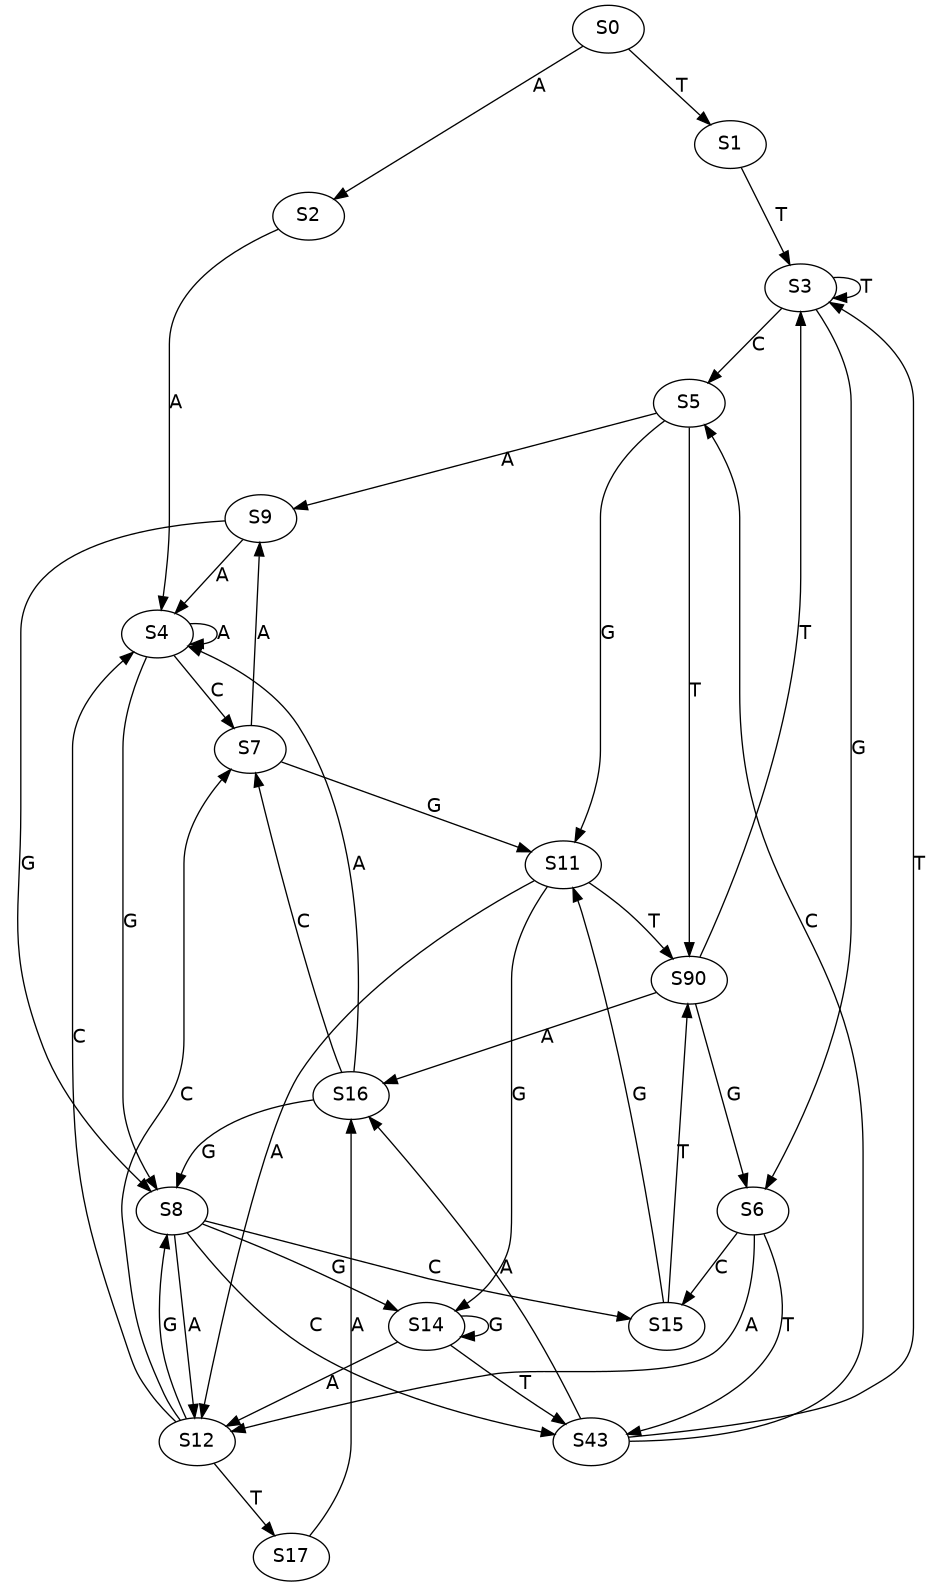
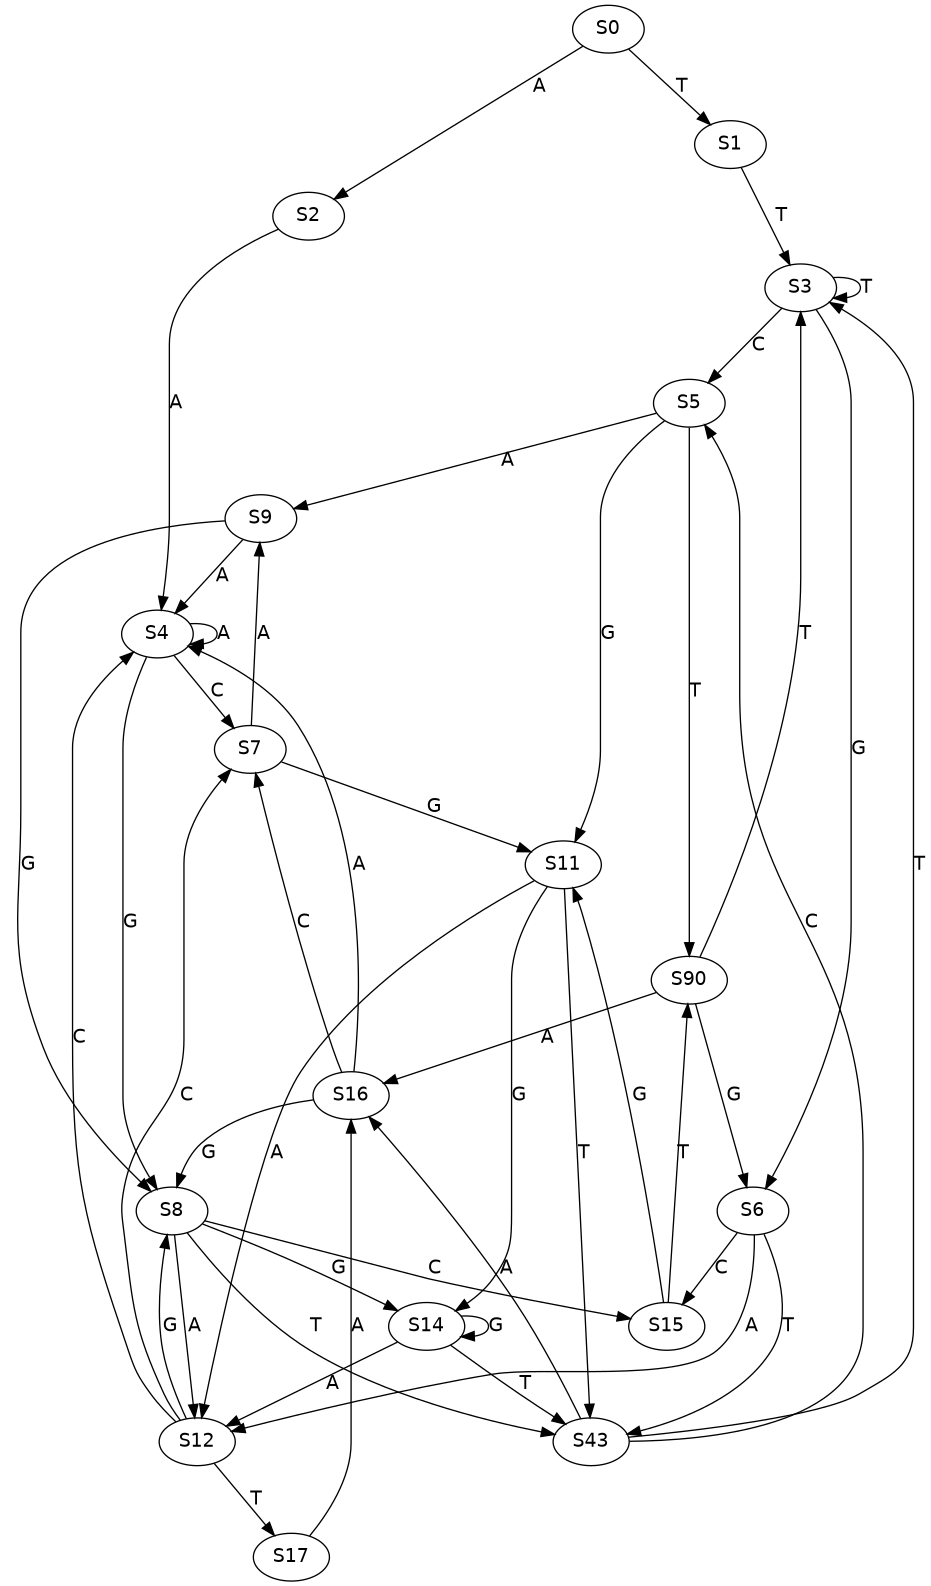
  strict digraph {
    fontname="DejaVu Sans"
    node [fontname="DejaVu Sans"]
    edge [fontname="DejaVu Sans"]
    S0
    S1
    S2
    S3
    S4
    S5
    S6
    S7
    S8
    S9
    n11 [label=S90]
    S11
    S12
    n14 [label=S43]
    S15
    S14
    S16
    S17
    S0 -> S1 [label=T]
    S0 -> S2 [label=A]
    S1 -> S3 [label=T]
    S2 -> S4 [label=A]
    S3 -> S3 [label=T]
    S3 -> S5 [label=C]
    S3 -> S6 [label=G]
    S4 -> S4 [label=A]
    S4 -> S7 [label=C]
    S4 -> S8 [label=G]
    S5 -> S9 [label=A]
    S5 -> n11 [label=T]
    S5 -> S11 [label=G]
    S6 -> S12 [label=A]
    S6 -> n14 [label=T]
    S6 -> S15 [label=C]
    S7 -> S9 [label=A]
    S7 -> S11 [label=G]
    S8 -> S12 [label=A]
-   S8 -> n14 [label=C]
+   S8 -> n14 [label=T]
    S8 -> S15 [label=C]
    S8 -> S14 [label=G]
    S9 -> S4 [label=A]
    S9 -> S8 [label=G]
    n11 -> S3 [label=T]
    n11 -> S6 [label=G]
    n11 -> S16 [label=A]
    S11 -> S12 [label=A]
-   S11 -> n11 [label=T]
+   S11 -> n14 [label=T]
    S11 -> S14 [label=G]
    S12 -> S4 [label=C]
    S12 -> S7 [label=C]
    S12 -> S8 [label=G]
    S12 -> S17 [label=T]
    n14 -> S3 [label=T]
    n14 -> S5 [label=C]
    n14 -> S16 [label=A]
    S15 -> n11 [label=T]
    S15 -> S11 [label=G]
    S14 -> S12 [label=A]
    S14 -> n14 [label=T]
    S14 -> S14 [label=G]
    S16 -> S4 [label=A]
    S16 -> S7 [label=C]
    S16 -> S8 [label=G]
    S17 -> S16 [label=A]
  }
